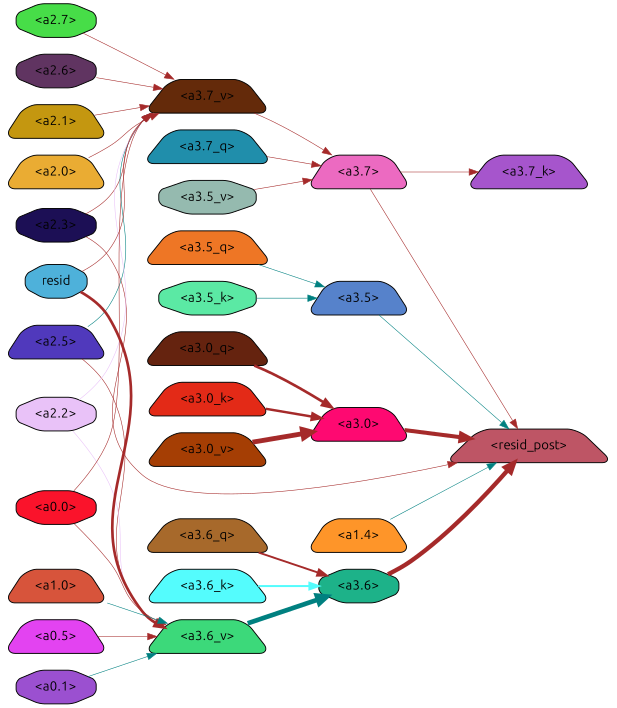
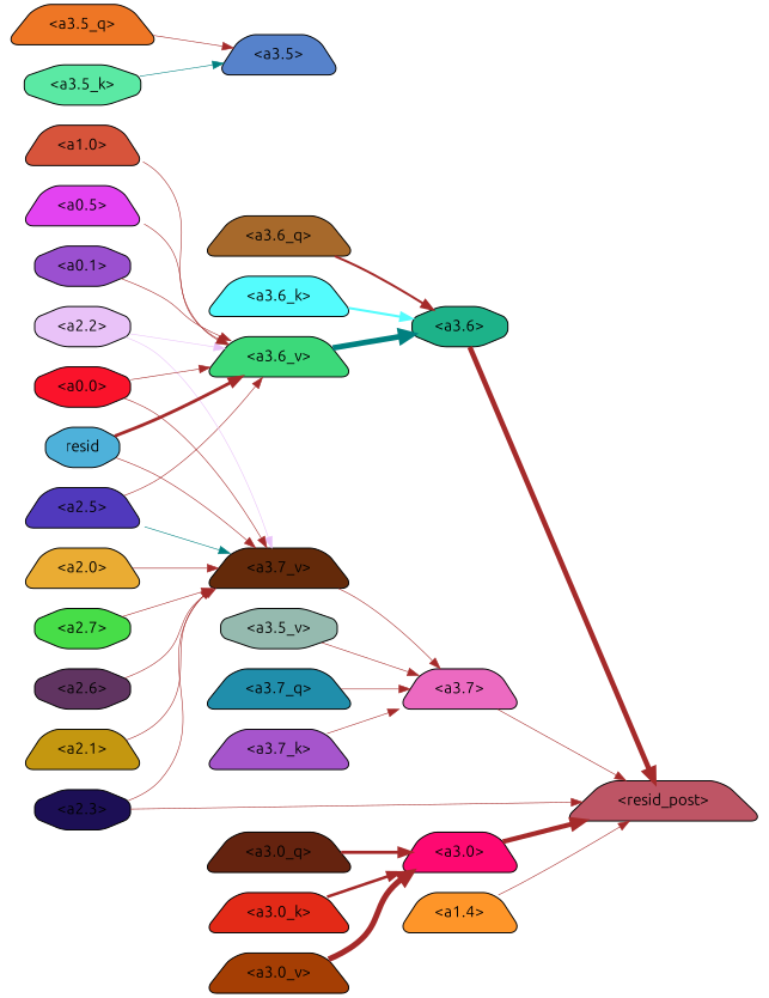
  strict digraph {
    fontname=Ubuntu
    rankdir=LR
    splines=true
    node [color=black fontname=Ubuntu shape=trapezium style="filled, rounded"]
    edge [color=brown fontname=Ubuntu penwidth=0.6]
    "<a3.7>" [fillcolor="#ec6ac1"]
    "<resid_post>" [fillcolor="#be5565"]
    "<a3.6>" [fillcolor="#1db289" shape=octagon]
    "<a3.5>" [fillcolor="#5682cb"]
    "<a3.0>" [fillcolor="#fe0971"]
    "<a2.3>" [fillcolor="#1c0f55" shape=octagon]
    "<a3.7_v>" [fillcolor="#642a0a"]
    "<a1.4>" [fillcolor="#fe9529"]
    "<a3.7_q>" [fillcolor="#208eab"]
    "<a3.6_q>" [fillcolor="#a7692b"]
    "<a3.5_q>" [fillcolor="#ee7625"]
    "<a3.0_q>" [fillcolor="#65230f"]
    "<a3.7_k>" [fillcolor="#a655cc"]
    "<a3.6_k>" [fillcolor="#54fcfd"]
    "<a3.5_k>" [fillcolor="#5be9a4" shape=octagon]
    "<a3.0_k>" [fillcolor="#e32a17"]
    "<a3.6_v>" [fillcolor="#3cd97a"]
    "<a3.5_v>" [fillcolor="#95baaf" shape=octagon]
    "<a3.0_v>" [fillcolor="#a53e04"]
    "<a2.7>" [fillcolor="#47dd48" shape=octagon]
    "<a2.6>" [fillcolor="#603461" shape=octagon]
    "<a2.5>" [fillcolor="#5039bc"]
    "<a2.2>" [fillcolor="#e9c2f8" shape=octagon]
    "<a2.1>" [fillcolor="#c49710"]
    "<a2.0>" [fillcolor="#eaac33"]
    "<a0.0>" [fillcolor="#fa132b" shape=octagon]
    n27 [fillcolor="#4eb1da" label=resid shape=octagon]
    "<a1.0>" [fillcolor="#d7543b"]
    "<a0.5>" [fillcolor="#e343f1"]
    "<a0.1>" [fillcolor="#9b50d0" shape=octagon]
    "<a3.7>" -> "<resid_post>"
    "<a3.6>" -> "<resid_post>" [penwidth=4.648244500160217]
-   "<a3.5>" -> "<resid_post>" [color=teal]
    "<a3.0>" -> "<resid_post>" [penwidth=4.3288813829422]
    "<a2.3>" -> "<resid_post>"
    "<a2.3>" -> "<a3.7_v>"
    "<a3.7_v>" -> "<a3.7>"
-   "<a1.4>" -> "<resid_post>" [color=teal]
+   "<a1.4>" -> "<resid_post>"
    "<a3.7_q>" -> "<a3.7>"
    "<a3.6_q>" -> "<a3.6>" [penwidth=2.03758105635643]
-   "<a3.5_q>" -> "<a3.5>" [color=teal]
+   "<a3.5_q>" -> "<a3.5>"
    "<a3.0_q>" -> "<a3.0>" [penwidth=2.8638100624084473]
-   "<a3.7>" -> "<a3.7_k>"
+   "<a3.7_k>" -> "<a3.7>"
    "<a3.6_k>" -> "<a3.6>" [color="#54fcfd" penwidth=2.174198240041733]
    "<a3.5_k>" -> "<a3.5>" [color=teal]
    "<a3.0_k>" -> "<a3.0>" [penwidth=2.6274144649505615]
    "<a3.6_v>" -> "<a3.6>" [color=teal penwidth=5.002329230308533]
    "<a3.5_v>" -> "<a3.7>"
    "<a3.0_v>" -> "<a3.0>" [penwidth=5.188832879066467]
    "<a2.7>" -> "<a3.7_v>"
    "<a2.6>" -> "<a3.7_v>"
    "<a2.5>" -> "<a3.7_v>" [color=teal]
    "<a2.5>" -> "<a3.6_v>"
    "<a2.2>" -> "<a3.7_v>" [color="#e9c2f8"]
    "<a2.2>" -> "<a3.6_v>" [color="#e9c2f8"]
    "<a2.1>" -> "<a3.7_v>"
    "<a2.0>" -> "<a3.7_v>"
    "<a0.0>" -> "<a3.7_v>"
    "<a0.0>" -> "<a3.6_v>"
    n27 -> "<a3.7_v>"
    n27 -> "<a3.6_v>" [penwidth=2.882729172706604]
-   "<a1.0>" -> "<a3.6_v>" [color=teal]
+   "<a1.0>" -> "<a3.6_v>"
    "<a0.5>" -> "<a3.6_v>"
-   "<a0.1>" -> "<a3.6_v>" [color=teal]
+   "<a0.1>" -> "<a3.6_v>"
  }
